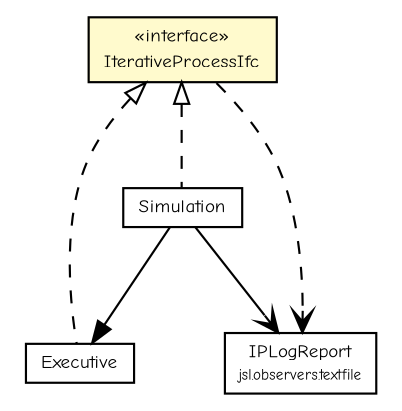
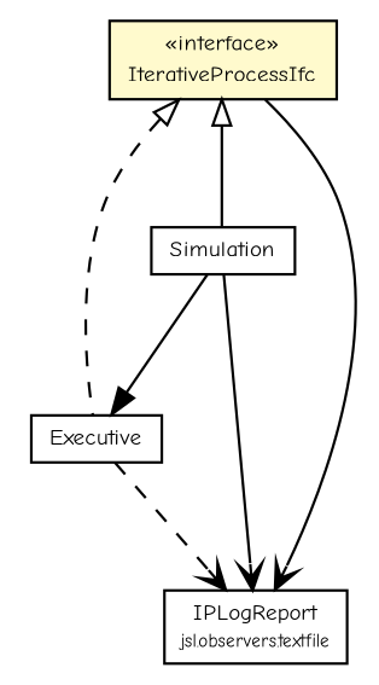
  digraph {
    fontname="Comic Neue"
    nodesep=0.25
    ranksep=0.5
    node [fontcolor=black fontname="Comic Neue" fontsize=9.0 shape=plaintext]
    edge [arrowhead=open color=black fontcolor=black fontname="Comic Neue" fontsize=10.0 headport=p labelfontname=Helvetica labelfontsize=10 tailport=p style=dashed]
    n1 [label=<<table title="jsl.modeling.Simulation" border="0" cellborder="1" cellspacing="0" cellpadding="2" port="p" href="./Simulation.html"> 		<tr><td><table border="0" cellspacing="0" cellpadding="1"> <tr><td align="center" balign="center"> Simulation </td></tr> 		</table></td></tr> 		</table>>]
    n2 [label=<<table title="jsl.modeling.Executive" border="0" cellborder="1" cellspacing="0" cellpadding="2" port="p" href="./Executive.html"> 		<tr><td><table border="0" cellspacing="0" cellpadding="1"> <tr><td align="center" balign="center"> Executive </td></tr> 		</table></td></tr> 		</table>>]
    n3 [label=<<table title="jsl.observers.textfile.IPLogReport" border="0" cellborder="1" cellspacing="0" cellpadding="2" port="p" href="../observers/textfile/IPLogReport.html"> 		<tr><td><table border="0" cellspacing="0" cellpadding="1"> <tr><td align="center" balign="center"> IPLogReport </td></tr> <tr><td align="center" balign="center"><font point-size="7.0"> jsl.observers.textfile </font></td></tr> 		</table></td></tr> 		</table>>]
    n4 [label=<<table title="jsl.modeling.IterativeProcessIfc" border="0" cellborder="1" cellspacing="0" cellpadding="2" port="p" bgcolor="lemonChiffon" href="./IterativeProcessIfc.html"> 		<tr><td><table border="0" cellspacing="0" cellpadding="1"> <tr><td align="center" balign="center"> &#171;interface&#187; </td></tr> <tr><td align="center" balign="center"> IterativeProcessIfc </td></tr> 		</table></td></tr> 		</table>>]
    n1 -> n2 [arrowhead=normal style=""]
    n1 -> n3 [style=solid]
-   n4 -> n1 [arrowtail=empty dir=back fontsize=10 arrowhead="" color="" fontcolor=""]
+   n2 -> n3
+   n4 -> n1 [arrowtail=empty dir=back fontsize=10 style=solid arrowhead="" color="" fontcolor=""]
    n4 -> n2 [arrowtail=empty dir=back fontsize=10 arrowhead="" color="" fontcolor=""]
-   n4 -> n3
+   n4 -> n3 [style=solid]
  }
